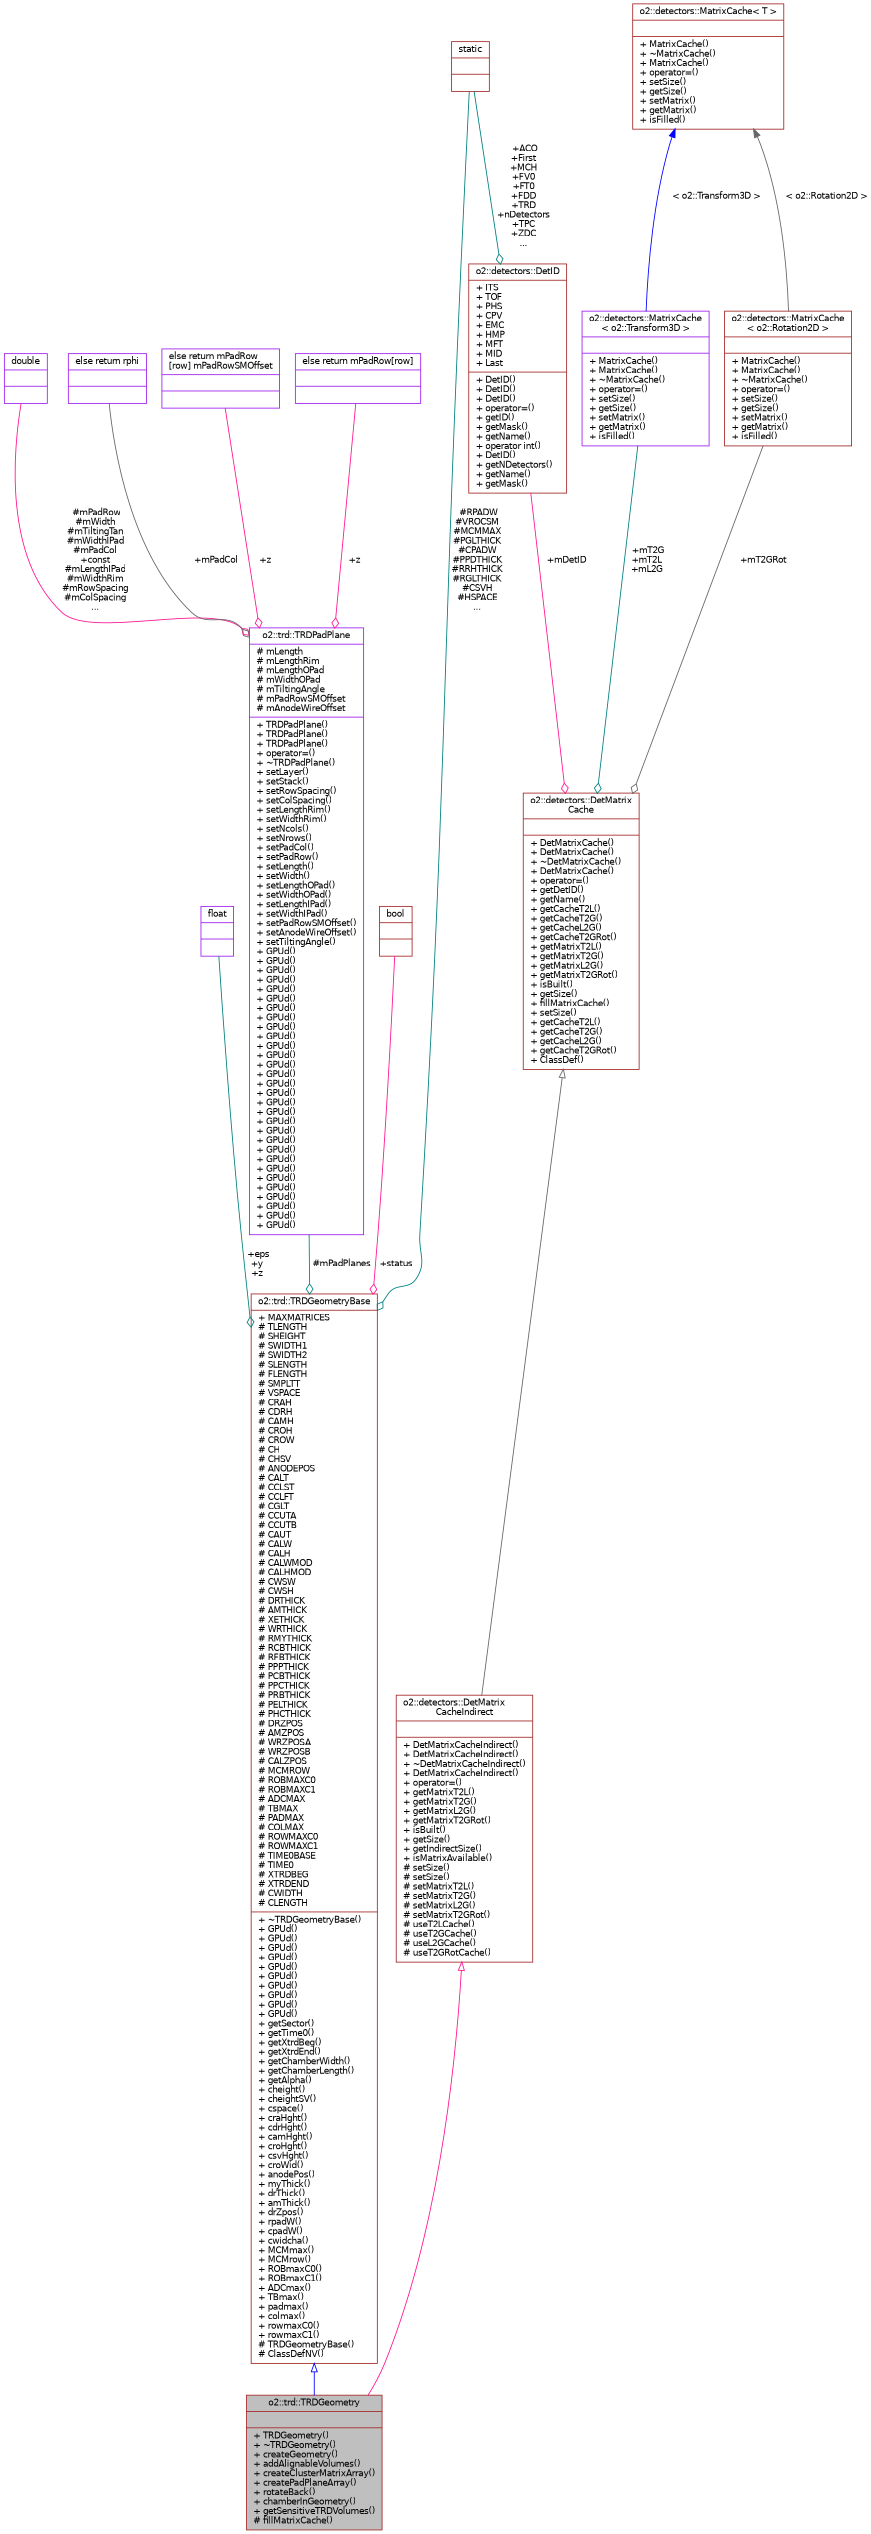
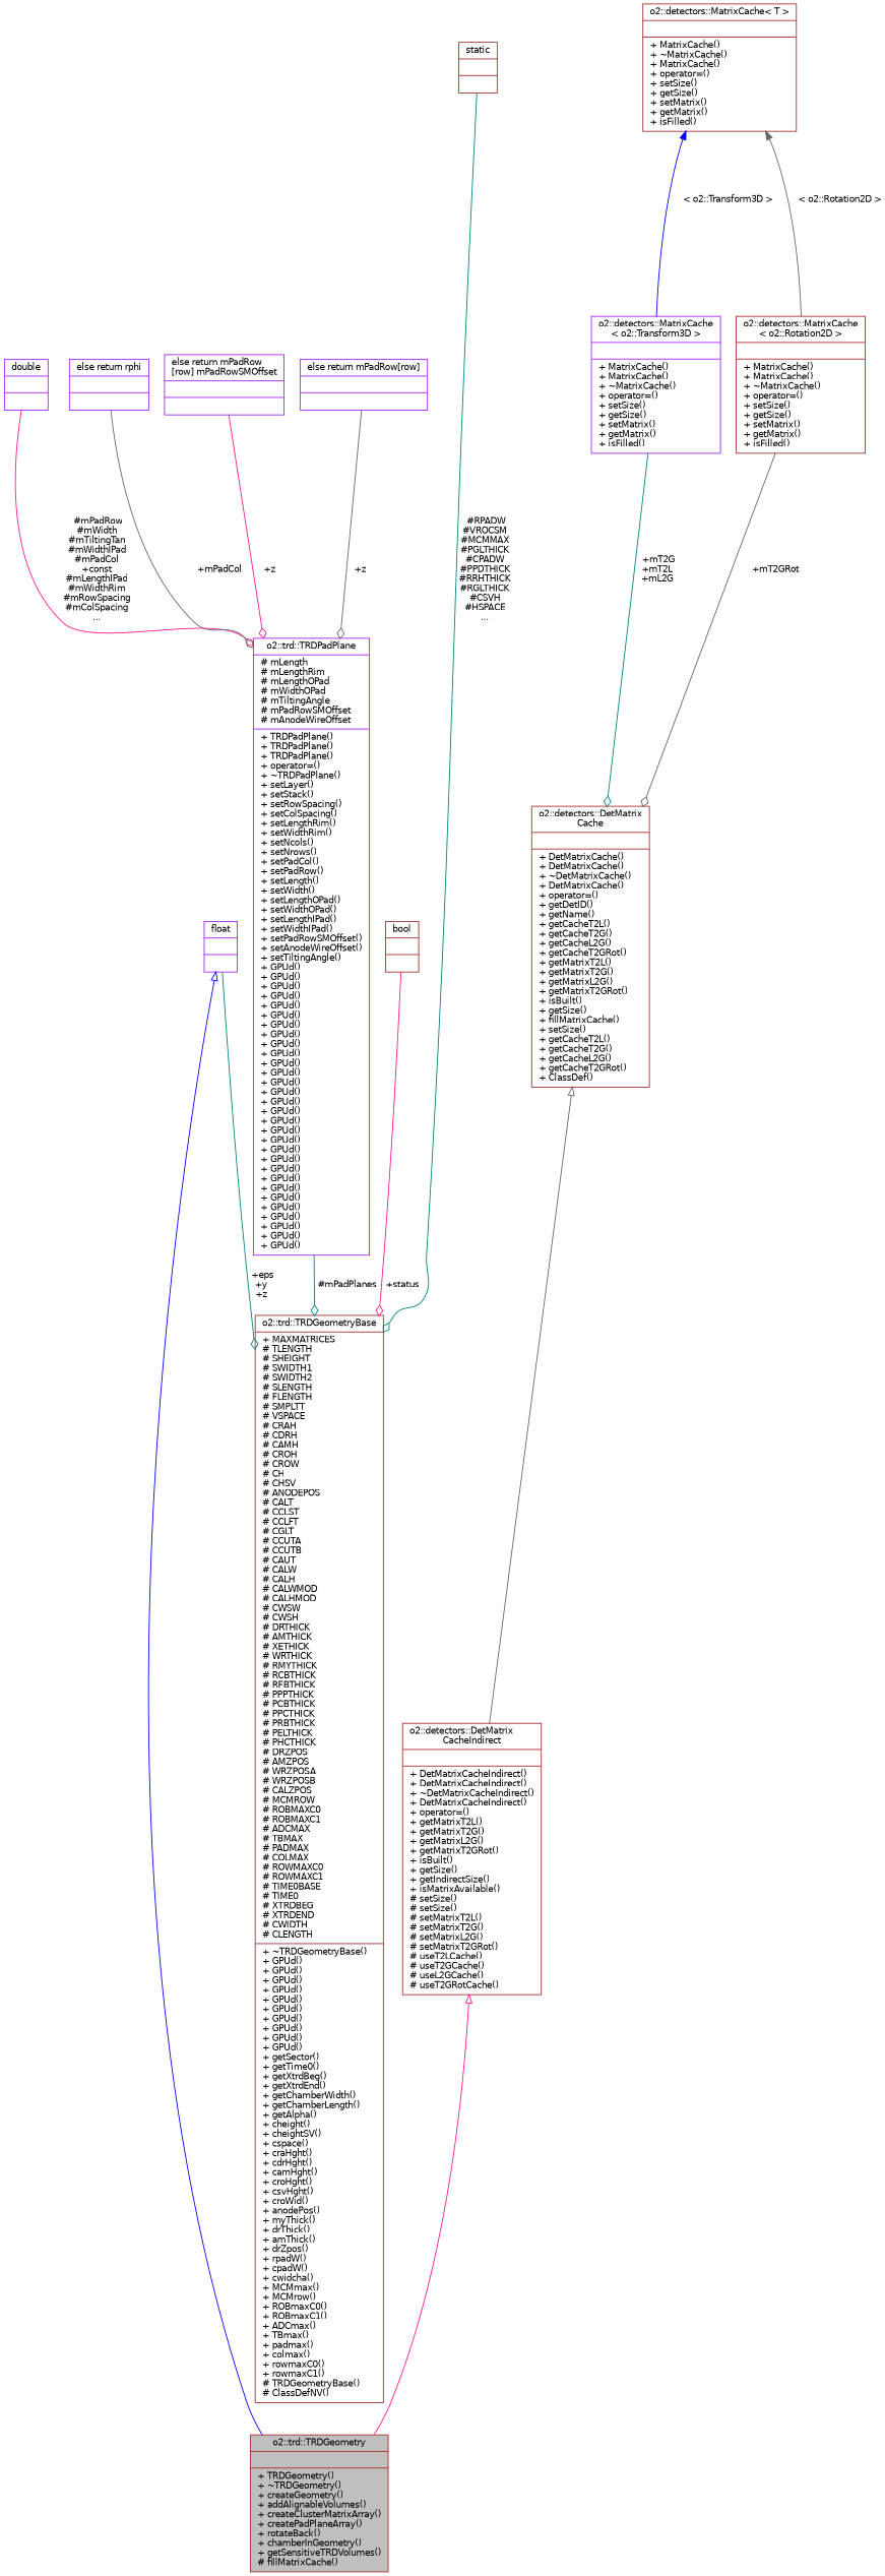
  digraph {
    node [color=brown fontname=Helvetica fontsize=10 shape=record]
    edge [color=teal fontname=Helvetica fontsize=10 labelfontname=Helvetica labelfontsize=10 style=solid arrowhead=odiamond]
    n1 [fillcolor=grey75 fontcolor=black height=0.2 label="{o2::trd::TRDGeometry\n||+ TRDGeometry()\l+ ~TRDGeometry()\l+ createGeometry()\l+ addAlignableVolumes()\l+ createClusterMatrixArray()\l+ createPadPlaneArray()\l+ rotateBack()\l+ chamberInGeometry()\l+ getSensitiveTRDVolumes()\l# fillMatrixCache()\l}" style=filled width=0.4]
    n2 [height=0.2 label="{o2::trd::TRDGeometryBase\n|+ MAXMATRICES\l# TLENGTH\l# SHEIGHT\l# SWIDTH1\l# SWIDTH2\l# SLENGTH\l# FLENGTH\l# SMPLTT\l# VSPACE\l# CRAH\l# CDRH\l# CAMH\l# CROH\l# CROW\l# CH\l# CHSV\l# ANODEPOS\l# CALT\l# CCLST\l# CCLFT\l# CGLT\l# CCUTA\l# CCUTB\l# CAUT\l# CALW\l# CALH\l# CALWMOD\l# CALHMOD\l# CWSW\l# CWSH\l# DRTHICK\l# AMTHICK\l# XETHICK\l# WRTHICK\l# RMYTHICK\l# RCBTHICK\l# RFBTHICK\l# PPPTHICK\l# PCBTHICK\l# PPCTHICK\l# PRBTHICK\l# PELTHICK\l# PHCTHICK\l# DRZPOS\l# AMZPOS\l# WRZPOSA\l# WRZPOSB\l# CALZPOS\l# MCMROW\l# ROBMAXC0\l# ROBMAXC1\l# ADCMAX\l# TBMAX\l# PADMAX\l# COLMAX\l# ROWMAXC0\l# ROWMAXC1\l# TIME0BASE\l# TIME0\l# XTRDBEG\l# XTRDEND\l# CWIDTH\l# CLENGTH\l|+ ~TRDGeometryBase()\l+ GPUd()\l+ GPUd()\l+ GPUd()\l+ GPUd()\l+ GPUd()\l+ GPUd()\l+ GPUd()\l+ GPUd()\l+ GPUd()\l+ GPUd()\l+ getSector()\l+ getTime0()\l+ getXtrdBeg()\l+ getXtrdEnd()\l+ getChamberWidth()\l+ getChamberLength()\l+ getAlpha()\l+ cheight()\l+ cheightSV()\l+ cspace()\l+ craHght()\l+ cdrHght()\l+ camHght()\l+ croHght()\l+ csvHght()\l+ croWid()\l+ anodePos()\l+ myThick()\l+ drThick()\l+ amThick()\l+ drZpos()\l+ rpadW()\l+ cpadW()\l+ cwidcha()\l+ MCMmax()\l+ MCMrow()\l+ ROBmaxC0()\l+ ROBmaxC1()\l+ ADCmax()\l+ TBmax()\l+ padmax()\l+ colmax()\l+ rowmaxC0()\l+ rowmaxC1()\l# TRDGeometryBase()\l# ClassDefNV()\l}" width=0.4]
    n3 [color=purple height=0.2 label="{float\n||}" width=0.4]
    n4 [color=purple height=0.2 label="{o2::trd::TRDPadPlane\n|# mLength\l# mLengthRim\l# mLengthOPad\l# mWidthOPad\l# mTiltingAngle\l# mPadRowSMOffset\l# mAnodeWireOffset\l|+ TRDPadPlane()\l+ TRDPadPlane()\l+ TRDPadPlane()\l+ operator=()\l+ ~TRDPadPlane()\l+ setLayer()\l+ setStack()\l+ setRowSpacing()\l+ setColSpacing()\l+ setLengthRim()\l+ setWidthRim()\l+ setNcols()\l+ setNrows()\l+ setPadCol()\l+ setPadRow()\l+ setLength()\l+ setWidth()\l+ setLengthOPad()\l+ setWidthOPad()\l+ setLengthIPad()\l+ setWidthIPad()\l+ setPadRowSMOffset()\l+ setAnodeWireOffset()\l+ setTiltingAngle()\l+ GPUd()\l+ GPUd()\l+ GPUd()\l+ GPUd()\l+ GPUd()\l+ GPUd()\l+ GPUd()\l+ GPUd()\l+ GPUd()\l+ GPUd()\l+ GPUd()\l+ GPUd()\l+ GPUd()\l+ GPUd()\l+ GPUd()\l+ GPUd()\l+ GPUd()\l+ GPUd()\l+ GPUd()\l+ GPUd()\l+ GPUd()\l+ GPUd()\l+ GPUd()\l+ GPUd()\l+ GPUd()\l+ GPUd()\l+ GPUd()\l+ GPUd()\l+ GPUd()\l+ GPUd()\l}" width=0.4]
    n5 [color=purple height=0.2 label="{double\n||}" width=0.4]
    n6 [color=purple height=0.2 label="{else return rphi\n||}" width=0.4]
    n7 [height=0.2 label="{o2::detectors::DetMatrix\lCache\n||+ DetMatrixCache()\l+ DetMatrixCache()\l+ ~DetMatrixCache()\l+ DetMatrixCache()\l+ operator=()\l+ getDetID()\l+ getName()\l+ getCacheT2L()\l+ getCacheT2G()\l+ getCacheL2G()\l+ getCacheT2GRot()\l+ getMatrixT2L()\l+ getMatrixT2G()\l+ getMatrixL2G()\l+ getMatrixT2GRot()\l+ isBuilt()\l+ getSize()\l+ fillMatrixCache()\l+ setSize()\l+ getCacheT2L()\l+ getCacheT2G()\l+ getCacheL2G()\l+ getCacheT2GRot()\l+ ClassDef()\l}" width=0.4]
    n8 [height=0.2 label="{o2::detectors::DetMatrix\lCacheIndirect\n||+ DetMatrixCacheIndirect()\l+ DetMatrixCacheIndirect()\l+ ~DetMatrixCacheIndirect()\l+ DetMatrixCacheIndirect()\l+ operator=()\l+ getMatrixT2L()\l+ getMatrixT2G()\l+ getMatrixL2G()\l+ getMatrixT2GRot()\l+ isBuilt()\l+ getSize()\l+ getIndirectSize()\l+ isMatrixAvailable()\l# setSize()\l# setSize()\l# setMatrixT2L()\l# setMatrixT2G()\l# setMatrixL2G()\l# setMatrixT2GRot()\l# useT2LCache()\l# useT2GCache()\l# useL2GCache()\l# useT2GRotCache()\l}" width=0.4]
    n9 [color=purple height=0.2 label="{else return mPadRow\l[row] mPadRowSMOffset\n||}" width=0.4]
    n10 [color=purple height=0.2 label="{else return mPadRow[row]\n||}" width=0.4]
    n11 [height=0.2 label="{bool\n||}" width=0.4]
    n12 [height=0.2 label="{static\n||}" width=0.4]
-   n13 [height=0.2 label="{o2::detectors::DetID\n|+ ITS\l+ TOF\l+ PHS\l+ CPV\l+ EMC\l+ HMP\l+ MFT\l+ MID\l+ Last\l|+ DetID()\l+ DetID()\l+ DetID()\l+ operator=()\l+ getID()\l+ getMask()\l+ getName()\l+ operator int()\l+ DetID()\l+ getNDetectors()\l+ getName()\l+ getMask()\l}" width=0.4]
    n14 [color=purple height=0.2 label="{o2::detectors::MatrixCache\l\< o2::Transform3D \>\n||+ MatrixCache()\l+ MatrixCache()\l+ ~MatrixCache()\l+ operator=()\l+ setSize()\l+ getSize()\l+ setMatrix()\l+ getMatrix()\l+ isFilled()\l}" width=0.4]
    n15 [height=0.2 label="{o2::detectors::MatrixCache\< T \>\n||+ MatrixCache()\l+ ~MatrixCache()\l+ MatrixCache()\l+ operator=()\l+ setSize()\l+ getSize()\l+ setMatrix()\l+ getMatrix()\l+ isFilled()\l}" width=0.4]
    n16 [height=0.2 label="{o2::detectors::MatrixCache\l\< o2::Rotation2D \>\n||+ MatrixCache()\l+ MatrixCache()\l+ ~MatrixCache()\l+ operator=()\l+ setSize()\l+ getSize()\l+ setMatrix()\l+ getMatrix()\l+ isFilled()\l}" width=0.4]
-   n2 -> n1 [arrowtail=onormal color=blue dir=back arrowhead=""]
+   n3 -> n1 [arrowtail=onormal color=blue dir=back arrowhead=""]
    n3 -> n2 [label=" +eps\n+y\n+z"]
    n4 -> n2 [label=" #mPadPlanes"]
    n5 -> n4 [color=deeppink label=" #mPadRow\n#mWidth\n#mTiltingTan\n#mWidthIPad\n#mPadCol\n+const\n#mLengthIPad\n#mWidthRim\n#mRowSpacing\n#mColSpacing\n..."]
    n6 -> n4 [color=gray40 label=" +mPadCol"]
    n7 -> n8 [arrowtail=onormal color=gray40 dir=back arrowhead=""]
    n8 -> n1 [arrowtail=onormal color=deeppink dir=back arrowhead=""]
    n9 -> n4 [color=deeppink label=" +z"]
-   n10 -> n4 [color=deeppink label=" +z"]
+   n10 -> n4 [color=gray40 label=" +z"]
    n11 -> n2 [color=deeppink label=" +status"]
    n12 -> n2 [label=" #RPADW\n#VROCSM\n#MCMMAX\n#PGLTHICK\n#CPADW\n#PPDTHICK\n#RRHTHICK\n#RGLTHICK\n#CSVH\n#HSPACE\n..."]
-   n12 -> n13 [label=" +ACO\n+First\n+MCH\n+FV0\n+FT0\n+FDD\n+TRD\n+nDetectors\n+TPC\n+ZDC\n..."]
-   n13 -> n7 [color=deeppink label=" +mDetID"]
    n14 -> n7 [label=" +mT2G\n+mT2L\n+mL2G"]
    n15 -> n14 [color=blue dir=back label=" \< o2::Transform3D \>" arrowhead=""]
    n15 -> n16 [color=gray40 dir=back label=" \< o2::Rotation2D \>" arrowhead=""]
    n16 -> n7 [color=gray40 label=" +mT2GRot"]
  }
